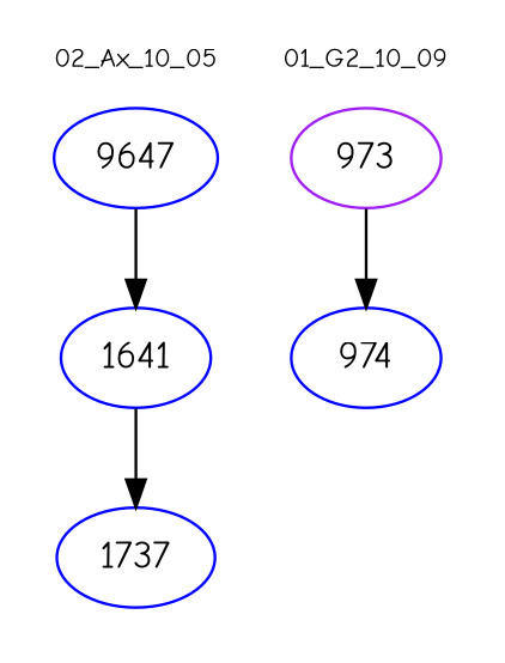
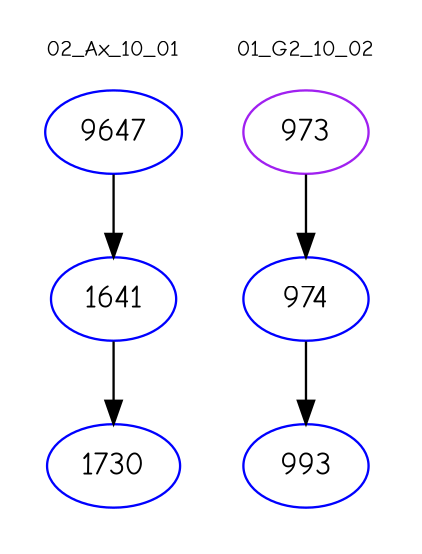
  digraph {
    fontname="Comic Neue"
    node [color=blue fontname="Comic Neue"]
    edge [color=black fontname="Comic Neue"]
    n1 [label=9647]
    n2 [label=1641]
-   n3 [label=1737]
+   n3 [label=1730]
    n4 [color=purple label=973]
    n5 [label=974]
+   n6 [label=993]
    subgraph cluster_1 {
      color=white
      fontsize=10
-     label="02_Ax_10_05"
+     label="02_Ax_10_01"
      n1
      n2
      n3
    }
    subgraph cluster_2 {
      color=white
      fontsize=10
-     label="01_G2_10_09"
+     label="01_G2_10_02"
      n4
      n5
+     n6
    }
    n1 -> n2
    n2 -> n3
    n4 -> n5
+   n5 -> n6
  }
